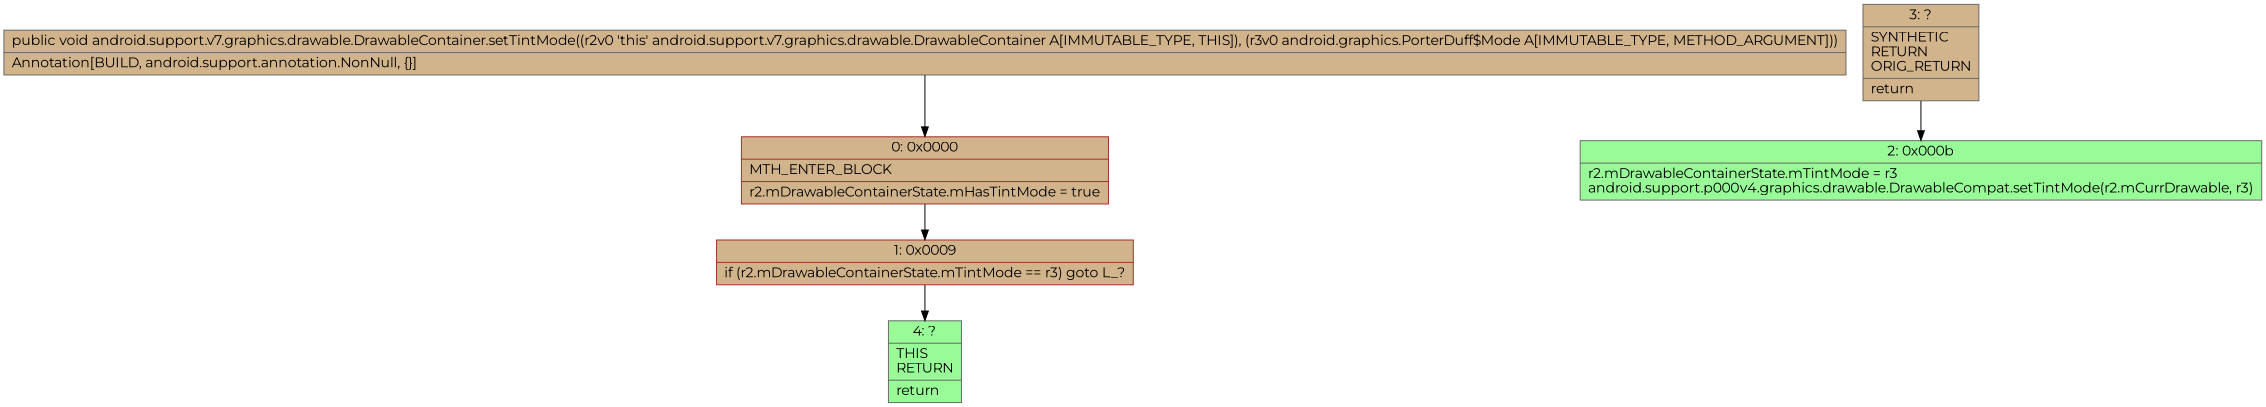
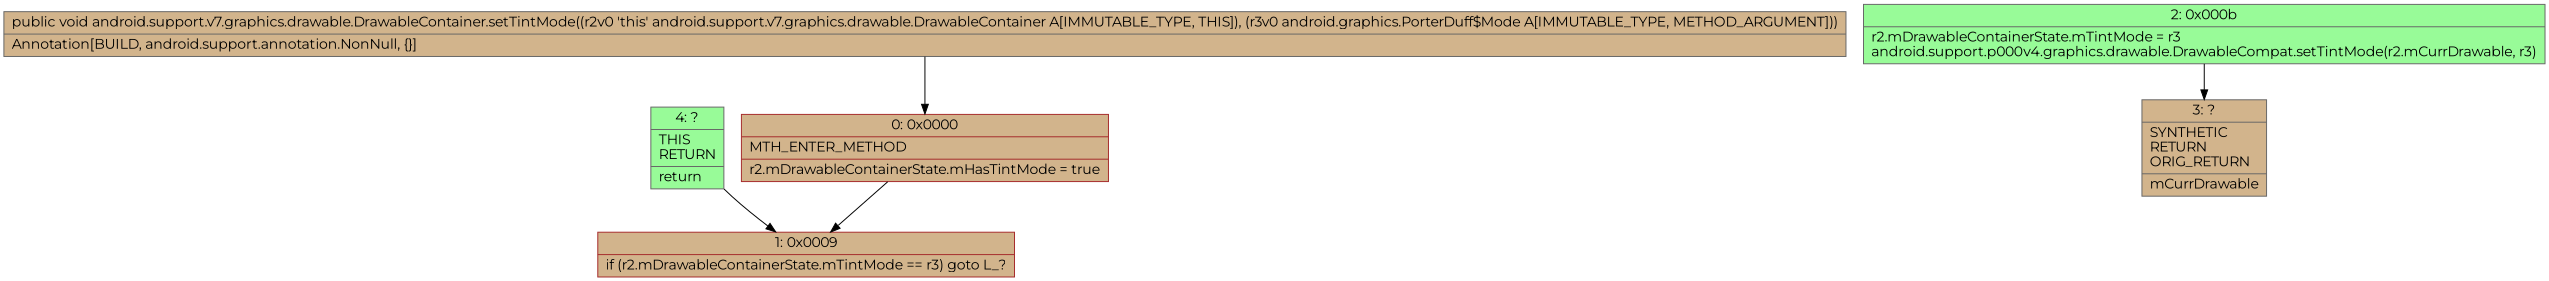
  digraph {
    fontname=Montserrat
    node [color=gray40 fillcolor=tan fontname=Montserrat shape=record style=filled]
    edge [fontname=Montserrat]
-   n1 [color=brown label="{0\:\ 0x0000|MTH_ENTER_BLOCK\l|r2.mDrawableContainerState.mHasTintMode = true\l}"]
+   n1 [color=brown label="{0\:\ 0x0000|MTH_ENTER_METHOD\l|r2.mDrawableContainerState.mHasTintMode = true\l}"]
    n2 [color=brown label="{1\:\ 0x0009|if (r2.mDrawableContainerState.mTintMode == r3) goto L_?\l}"]
    n3 [fillcolor=palegreen label="{4\:\ ?|THIS\lRETURN\l|return\l}"]
    n4 [fillcolor=palegreen label="{2\:\ 0x000b|r2.mDrawableContainerState.mTintMode = r3\landroid.support.p000v4.graphics.drawable.DrawableCompat.setTintMode(r2.mCurrDrawable, r3)\l}"]
-   n5 [label="{3\:\ ?|SYNTHETIC\lRETURN\lORIG_RETURN\l|return\l}"]
+   n5 [label="{3\:\ ?|SYNTHETIC\lRETURN\lORIG_RETURN\l|mCurrDrawable\l}"]
    n6 [label="{public void android.support.v7.graphics.drawable.DrawableContainer.setTintMode((r2v0 'this' android.support.v7.graphics.drawable.DrawableContainer A[IMMUTABLE_TYPE, THIS]), (r3v0 android.graphics.PorterDuff$Mode A[IMMUTABLE_TYPE, METHOD_ARGUMENT]))  | Annotation[BUILD, android.support.annotation.NonNull, \{\}]\l}"]
    n1 -> n2
-   n2 -> n3
-   n5 -> n4
+   n3 -> n2
+   n4 -> n5
    n6 -> n1
  }
